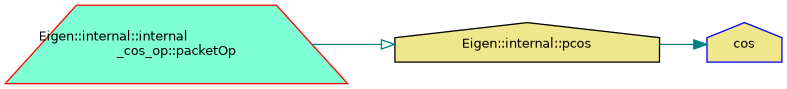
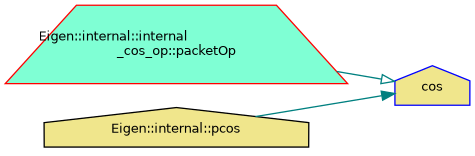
  digraph {
    rankdir=LR
    node [fillcolor=khaki fontname=Helvetica fontsize=10 shape=house style=filled]
    edge [color=teal fontname=Helvetica fontsize=10 labelfontname=Helvetica labelfontsize=10 style=solid]
    n1 [color=red fillcolor=aquamarine fontcolor=black height=0.2 label="Eigen::internal::internal\l_cos_op::packetOp" shape=trapezium width=0.4]
    n2 [color=black height=0.2 label="Eigen::internal::pcos" width=0.4]
    n3 [color=blue height=0.2 label=cos width=0.4]
-   n1 -> n2 [arrowhead=onormal]
+   n1 -> n3 [arrowhead=onormal]
    n2 -> n3 [arrowhead=normal]
  }
